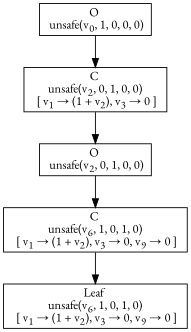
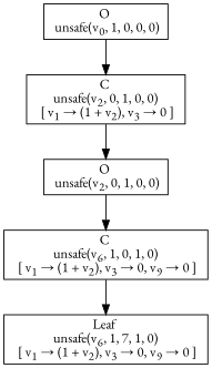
  digraph {
    rankdir=TB
    fontname="EB Garamond"
    node [fillcolor=white shape=box style=filled fontname="EB Garamond"]
    edge [fontname="EB Garamond"]
    n1 [label=<O <BR/> unsafe(v<SUB>0</SUB>, 1, 0, 0, 0)>]
    n2 [label=<C <BR/> unsafe(v<SUB>2</SUB>, 0, 1, 0, 0) <BR/>  [ v<SUB>1</SUB> &rarr; (1 + v<SUB>2</SUB>), v<SUB>3</SUB> &rarr; 0 ] >]
    n3 [label=<O <BR/> unsafe(v<SUB>2</SUB>, 0, 1, 0, 0)>]
    n4 [label=<C <BR/> unsafe(v<SUB>6</SUB>, 1, 0, 1, 0) <BR/>  [ v<SUB>1</SUB> &rarr; (1 + v<SUB>2</SUB>), v<SUB>3</SUB> &rarr; 0, v<SUB>9</SUB> &rarr; 0 ] >]
-   n5 [label=<Leaf <BR/> unsafe(v<SUB>6</SUB>, 1, 0, 1, 0) <BR/>  [ v<SUB>1</SUB> &rarr; (1 + v<SUB>2</SUB>), v<SUB>3</SUB> &rarr; 0, v<SUB>9</SUB> &rarr; 0 ] >]
+   n5 [label=<Leaf <BR/> unsafe(v<SUB>6</SUB>, 1, 7, 1, 0) <BR/>  [ v<SUB>1</SUB> &rarr; (1 + v<SUB>2</SUB>), v<SUB>3</SUB> &rarr; 0, v<SUB>9</SUB> &rarr; 0 ] >]
    n1 -> n2
    n2 -> n3
    n3 -> n4
    n4 -> n5
  }
